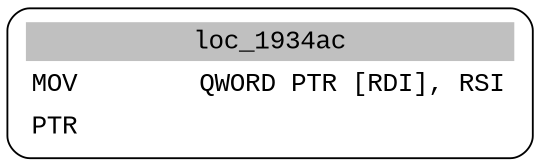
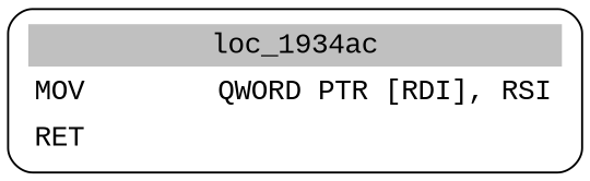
  digraph {
-   n1 [fontname="Courier New" label=<<table border="0" cellborder="0" cellpadding="3"><tr><td align="center" colspan="2" bgcolor="grey">loc_1934ac</td></tr><tr><td align="left">MOV        QWORD PTR [RDI], RSI</td></tr><tr><td align="left">PTR        </td></tr></table>> shape=Mrecord]
+   n1 [fontname="Courier New" label=<<table border="0" cellborder="0" cellpadding="3"><tr><td align="center" colspan="2" bgcolor="grey">loc_1934ac</td></tr><tr><td align="left">MOV        QWORD PTR [RDI], RSI</td></tr><tr><td align="left">RET        </td></tr></table>> shape=Mrecord]
  }
